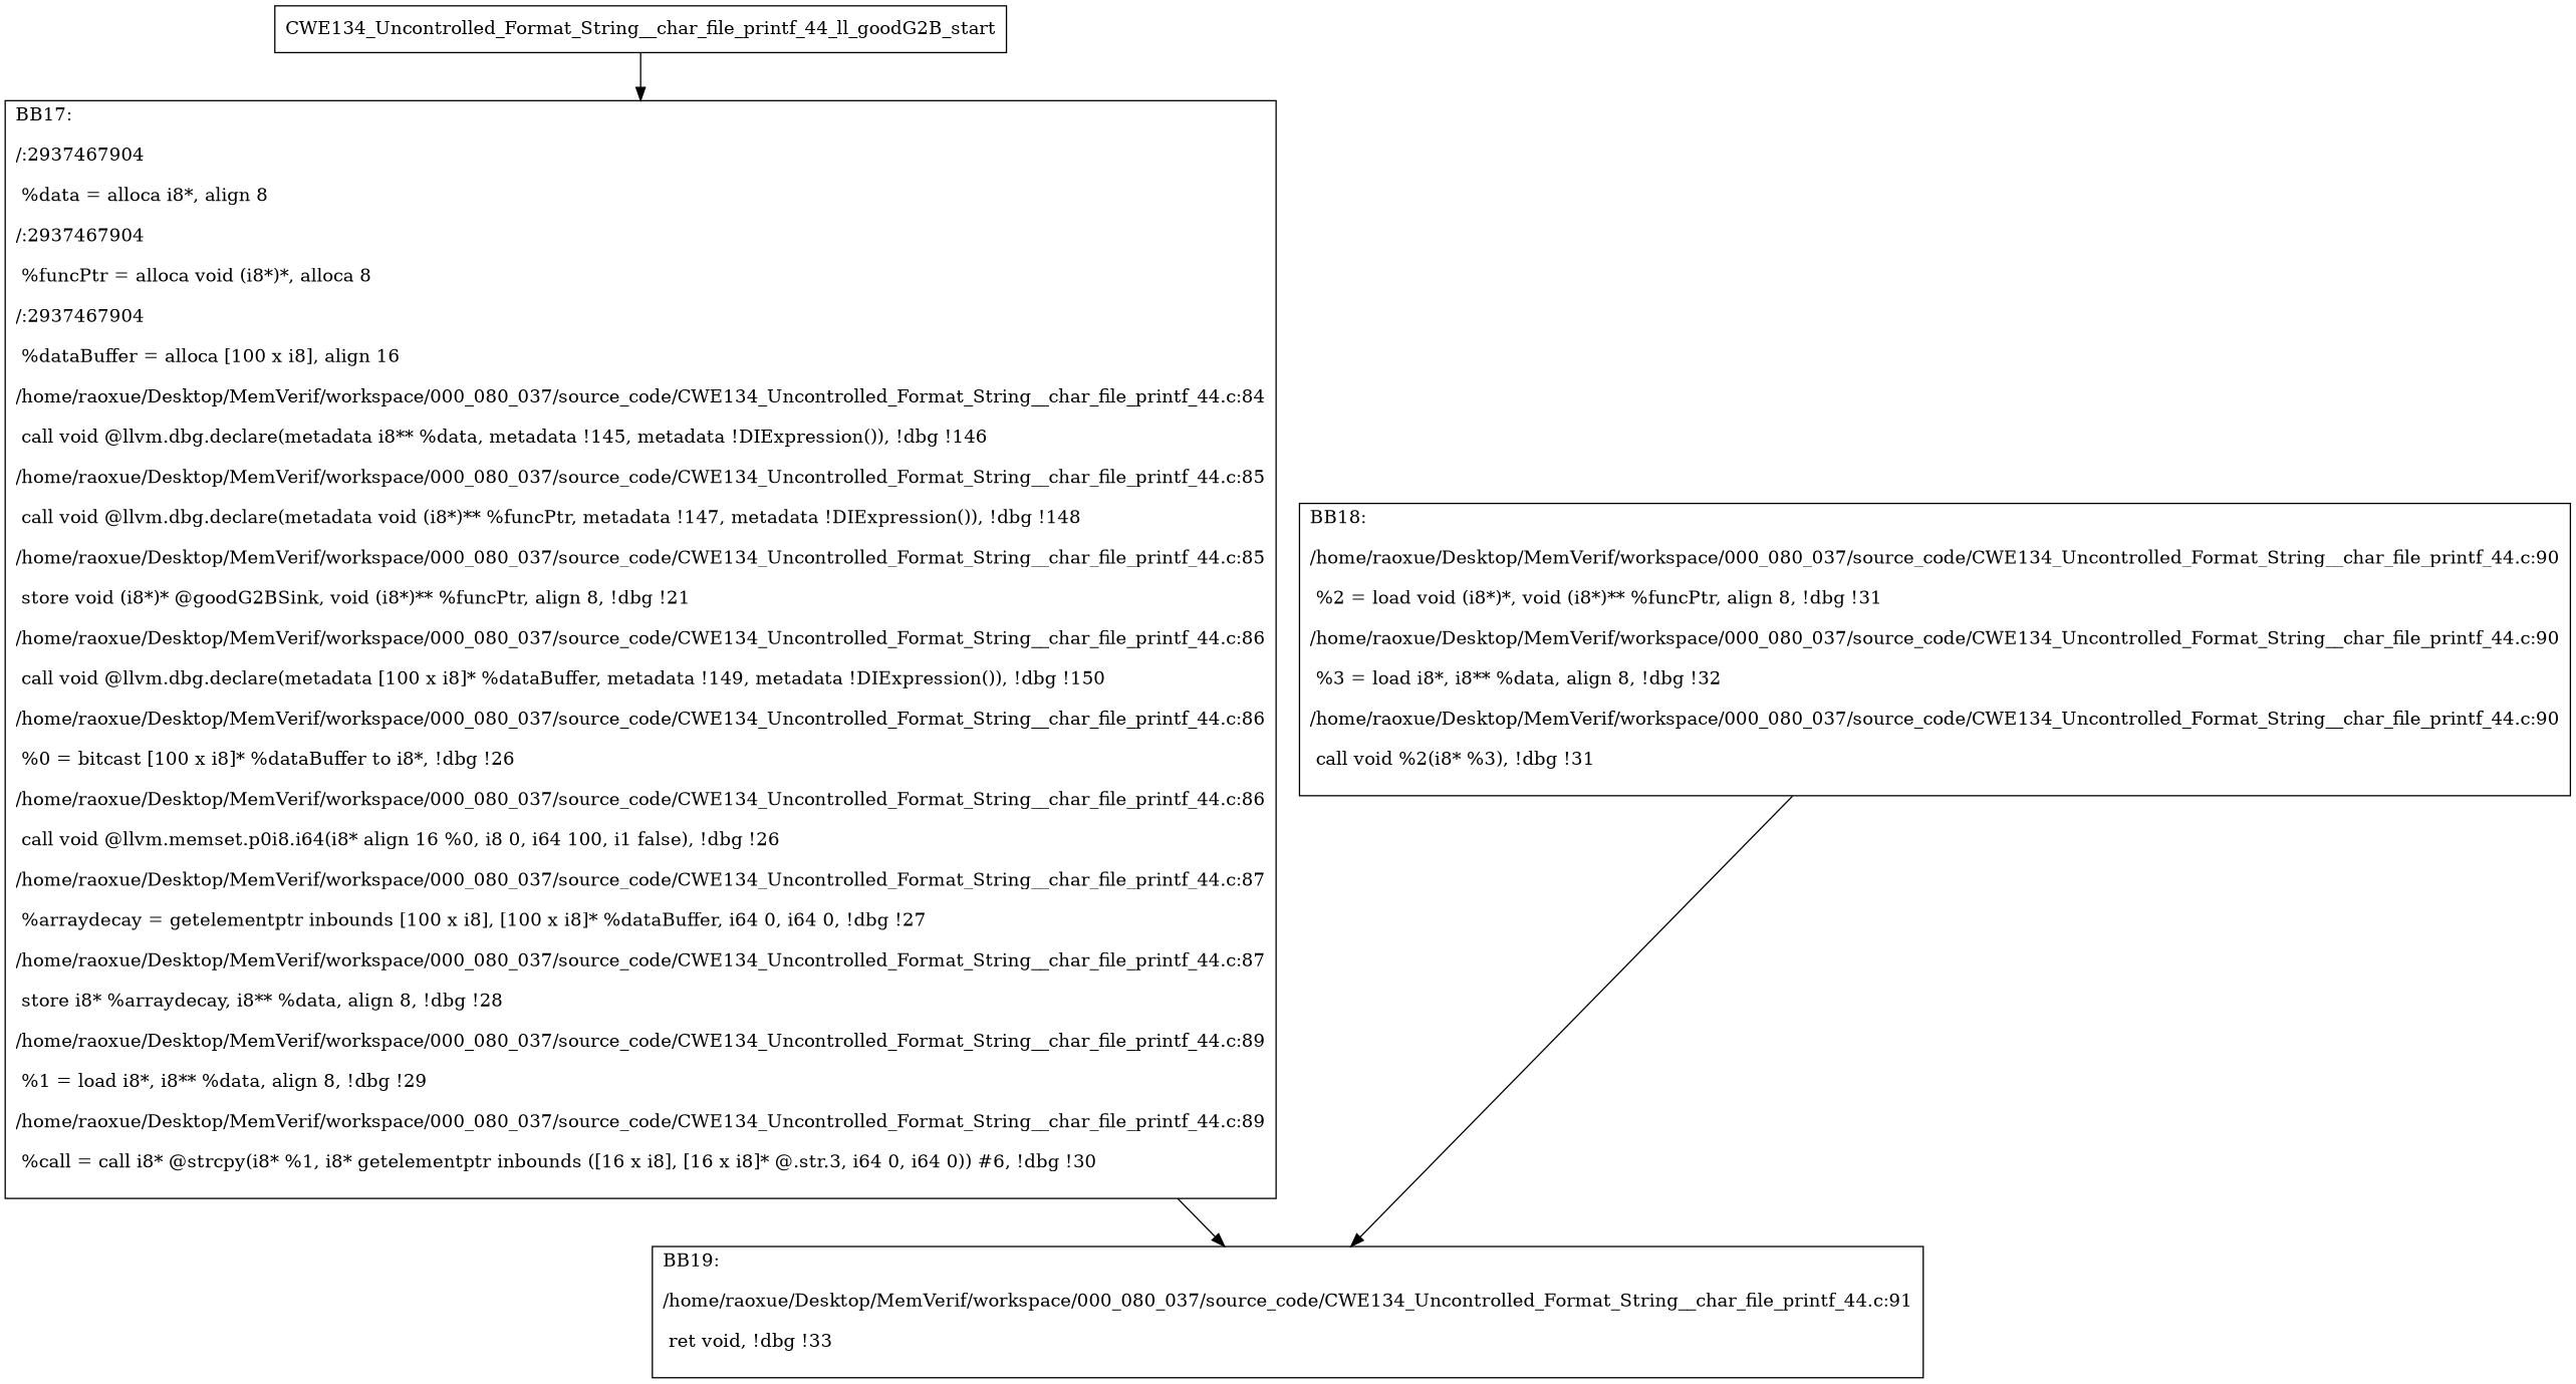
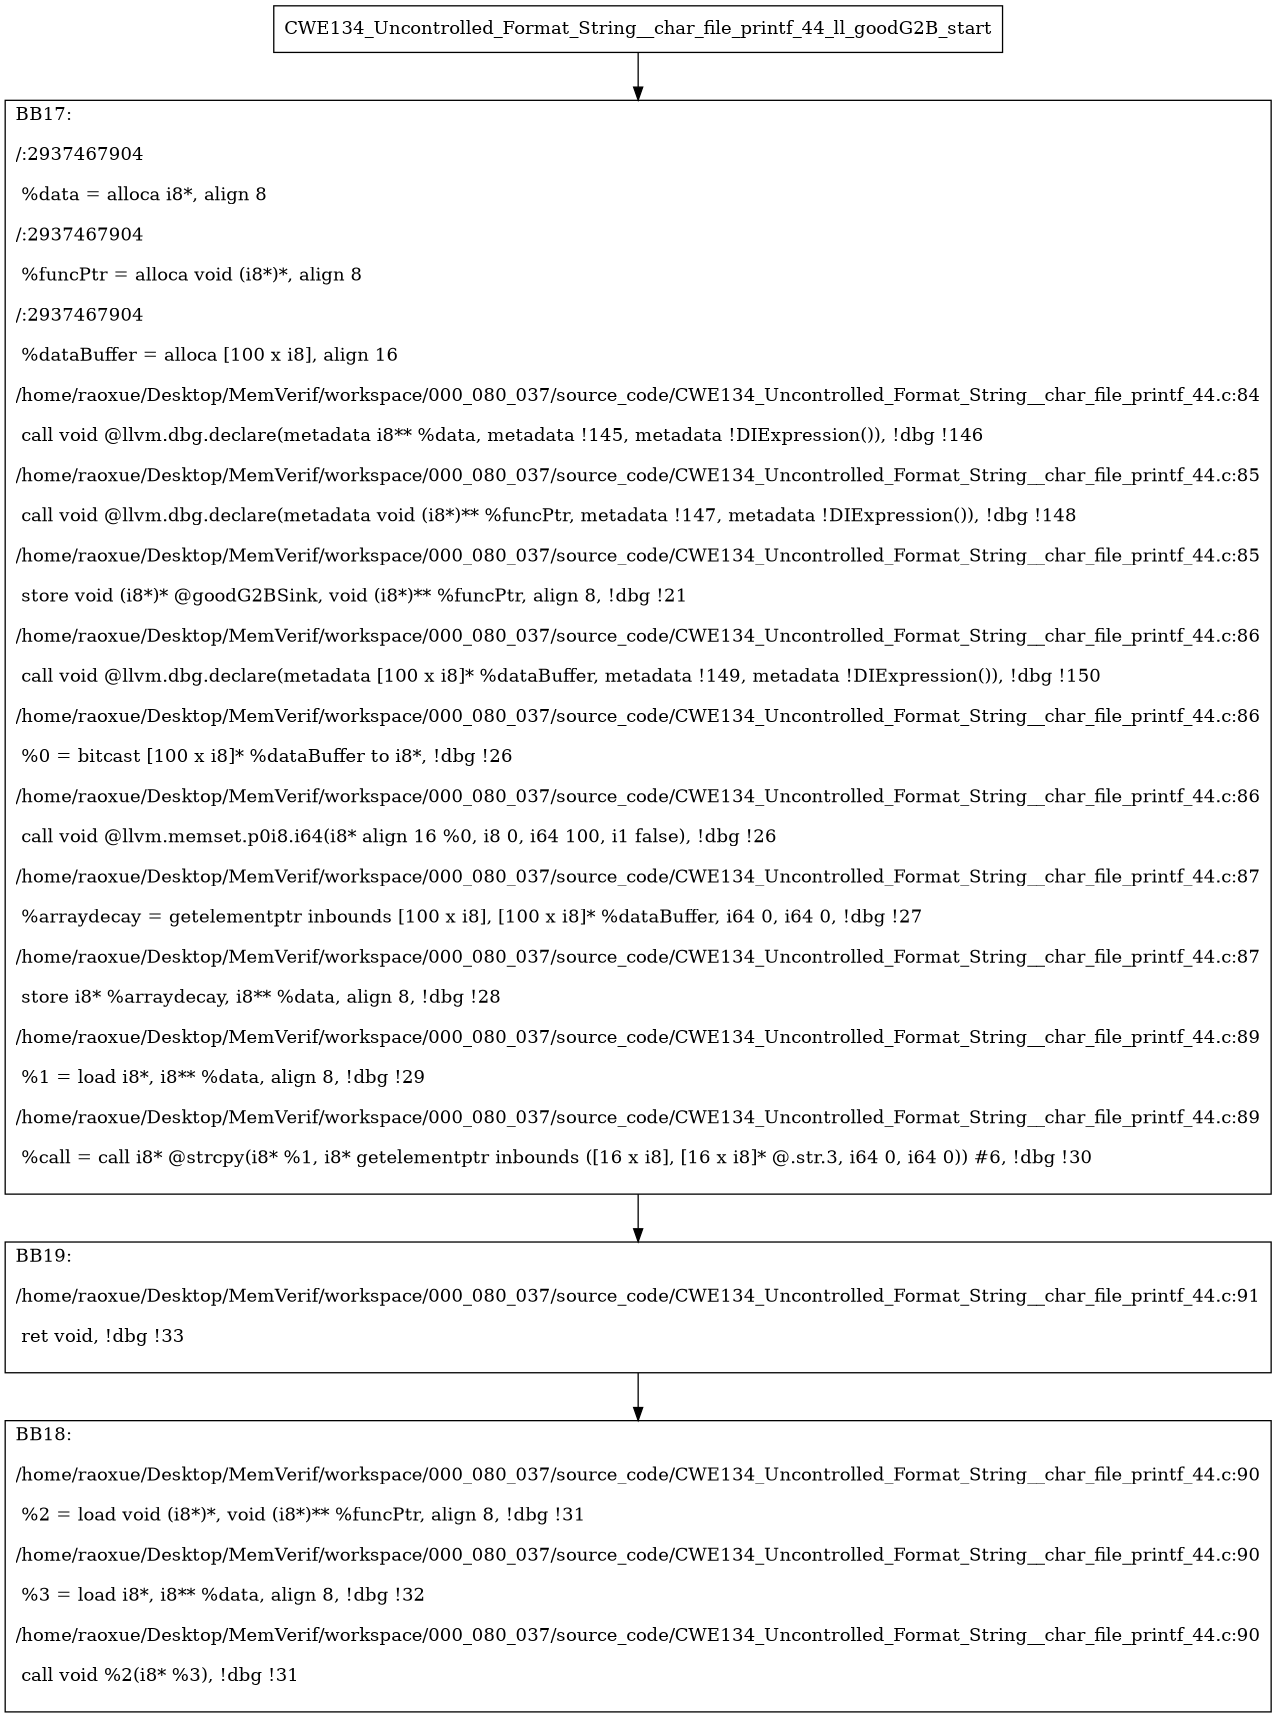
  digraph {
    node [shape=record]
    n1 [label="{CWE134_Uncontrolled_Format_String__char_file_printf_44_ll_goodG2B_start}"]
-   n2 [label="{BB17:\l\l/:2937467904\l\n  %data = alloca i8*, align 8\l\n/:2937467904\l\n  %funcPtr = alloca void (i8*)*, alloca 8\l\n/:2937467904\l\n  %dataBuffer = alloca [100 x i8], align 16\l\n/home/raoxue/Desktop/MemVerif/workspace/000_080_037/source_code/CWE134_Uncontrolled_Format_String__char_file_printf_44.c:84\l\n  call void @llvm.dbg.declare(metadata i8** %data, metadata !145, metadata !DIExpression()), !dbg !146\l\n/home/raoxue/Desktop/MemVerif/workspace/000_080_037/source_code/CWE134_Uncontrolled_Format_String__char_file_printf_44.c:85\l\n  call void @llvm.dbg.declare(metadata void (i8*)** %funcPtr, metadata !147, metadata !DIExpression()), !dbg !148\l\n/home/raoxue/Desktop/MemVerif/workspace/000_080_037/source_code/CWE134_Uncontrolled_Format_String__char_file_printf_44.c:85\l\n  store void (i8*)* @goodG2BSink, void (i8*)** %funcPtr, align 8, !dbg !21\l\n/home/raoxue/Desktop/MemVerif/workspace/000_080_037/source_code/CWE134_Uncontrolled_Format_String__char_file_printf_44.c:86\l\n  call void @llvm.dbg.declare(metadata [100 x i8]* %dataBuffer, metadata !149, metadata !DIExpression()), !dbg !150\l\n/home/raoxue/Desktop/MemVerif/workspace/000_080_037/source_code/CWE134_Uncontrolled_Format_String__char_file_printf_44.c:86\l\n  %0 = bitcast [100 x i8]* %dataBuffer to i8*, !dbg !26\l\n/home/raoxue/Desktop/MemVerif/workspace/000_080_037/source_code/CWE134_Uncontrolled_Format_String__char_file_printf_44.c:86\l\n  call void @llvm.memset.p0i8.i64(i8* align 16 %0, i8 0, i64 100, i1 false), !dbg !26\l\n/home/raoxue/Desktop/MemVerif/workspace/000_080_037/source_code/CWE134_Uncontrolled_Format_String__char_file_printf_44.c:87\l\n  %arraydecay = getelementptr inbounds [100 x i8], [100 x i8]* %dataBuffer, i64 0, i64 0, !dbg !27\l\n/home/raoxue/Desktop/MemVerif/workspace/000_080_037/source_code/CWE134_Uncontrolled_Format_String__char_file_printf_44.c:87\l\n  store i8* %arraydecay, i8** %data, align 8, !dbg !28\l\n/home/raoxue/Desktop/MemVerif/workspace/000_080_037/source_code/CWE134_Uncontrolled_Format_String__char_file_printf_44.c:89\l\n  %1 = load i8*, i8** %data, align 8, !dbg !29\l\n/home/raoxue/Desktop/MemVerif/workspace/000_080_037/source_code/CWE134_Uncontrolled_Format_String__char_file_printf_44.c:89\l\n  %call = call i8* @strcpy(i8* %1, i8* getelementptr inbounds ([16 x i8], [16 x i8]* @.str.3, i64 0, i64 0)) #6, !dbg !30\l\n}"]
+   n2 [label="{BB17:\l\l/:2937467904\l\n  %data = alloca i8*, align 8\l\n/:2937467904\l\n  %funcPtr = alloca void (i8*)*, align 8\l\n/:2937467904\l\n  %dataBuffer = alloca [100 x i8], align 16\l\n/home/raoxue/Desktop/MemVerif/workspace/000_080_037/source_code/CWE134_Uncontrolled_Format_String__char_file_printf_44.c:84\l\n  call void @llvm.dbg.declare(metadata i8** %data, metadata !145, metadata !DIExpression()), !dbg !146\l\n/home/raoxue/Desktop/MemVerif/workspace/000_080_037/source_code/CWE134_Uncontrolled_Format_String__char_file_printf_44.c:85\l\n  call void @llvm.dbg.declare(metadata void (i8*)** %funcPtr, metadata !147, metadata !DIExpression()), !dbg !148\l\n/home/raoxue/Desktop/MemVerif/workspace/000_080_037/source_code/CWE134_Uncontrolled_Format_String__char_file_printf_44.c:85\l\n  store void (i8*)* @goodG2BSink, void (i8*)** %funcPtr, align 8, !dbg !21\l\n/home/raoxue/Desktop/MemVerif/workspace/000_080_037/source_code/CWE134_Uncontrolled_Format_String__char_file_printf_44.c:86\l\n  call void @llvm.dbg.declare(metadata [100 x i8]* %dataBuffer, metadata !149, metadata !DIExpression()), !dbg !150\l\n/home/raoxue/Desktop/MemVerif/workspace/000_080_037/source_code/CWE134_Uncontrolled_Format_String__char_file_printf_44.c:86\l\n  %0 = bitcast [100 x i8]* %dataBuffer to i8*, !dbg !26\l\n/home/raoxue/Desktop/MemVerif/workspace/000_080_037/source_code/CWE134_Uncontrolled_Format_String__char_file_printf_44.c:86\l\n  call void @llvm.memset.p0i8.i64(i8* align 16 %0, i8 0, i64 100, i1 false), !dbg !26\l\n/home/raoxue/Desktop/MemVerif/workspace/000_080_037/source_code/CWE134_Uncontrolled_Format_String__char_file_printf_44.c:87\l\n  %arraydecay = getelementptr inbounds [100 x i8], [100 x i8]* %dataBuffer, i64 0, i64 0, !dbg !27\l\n/home/raoxue/Desktop/MemVerif/workspace/000_080_037/source_code/CWE134_Uncontrolled_Format_String__char_file_printf_44.c:87\l\n  store i8* %arraydecay, i8** %data, align 8, !dbg !28\l\n/home/raoxue/Desktop/MemVerif/workspace/000_080_037/source_code/CWE134_Uncontrolled_Format_String__char_file_printf_44.c:89\l\n  %1 = load i8*, i8** %data, align 8, !dbg !29\l\n/home/raoxue/Desktop/MemVerif/workspace/000_080_037/source_code/CWE134_Uncontrolled_Format_String__char_file_printf_44.c:89\l\n  %call = call i8* @strcpy(i8* %1, i8* getelementptr inbounds ([16 x i8], [16 x i8]* @.str.3, i64 0, i64 0)) #6, !dbg !30\l\n}"]
    n3 [label="{BB19:\l\l/home/raoxue/Desktop/MemVerif/workspace/000_080_037/source_code/CWE134_Uncontrolled_Format_String__char_file_printf_44.c:91\l\n  ret void, !dbg !33\l\n}"]
    n4 [label="{BB18:\l\l/home/raoxue/Desktop/MemVerif/workspace/000_080_037/source_code/CWE134_Uncontrolled_Format_String__char_file_printf_44.c:90\l\n  %2 = load void (i8*)*, void (i8*)** %funcPtr, align 8, !dbg !31\l\n/home/raoxue/Desktop/MemVerif/workspace/000_080_037/source_code/CWE134_Uncontrolled_Format_String__char_file_printf_44.c:90\l\n  %3 = load i8*, i8** %data, align 8, !dbg !32\l\n/home/raoxue/Desktop/MemVerif/workspace/000_080_037/source_code/CWE134_Uncontrolled_Format_String__char_file_printf_44.c:90\l\n  call void %2(i8* %3), !dbg !31\l\n}"]
    n1 -> n2
    n2 -> n3
-   n4 -> n3
+   n3 -> n4
  }
